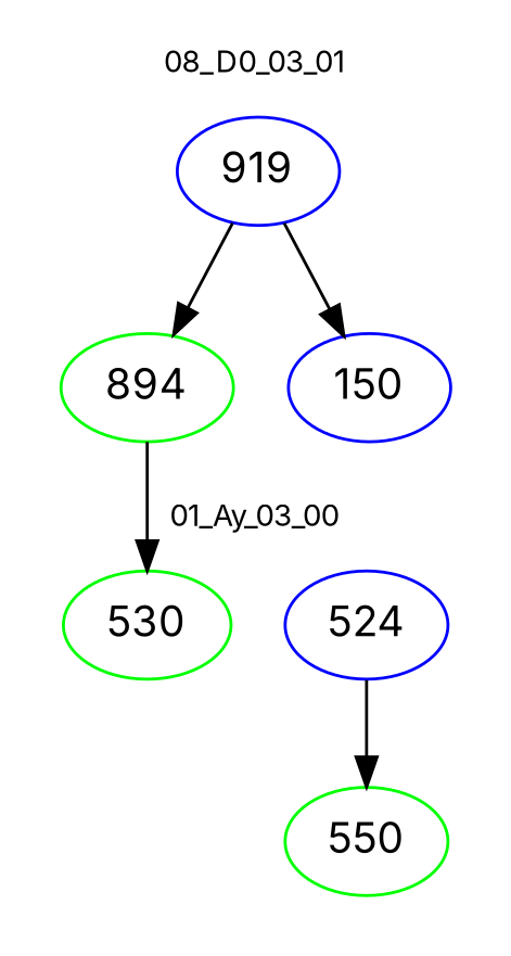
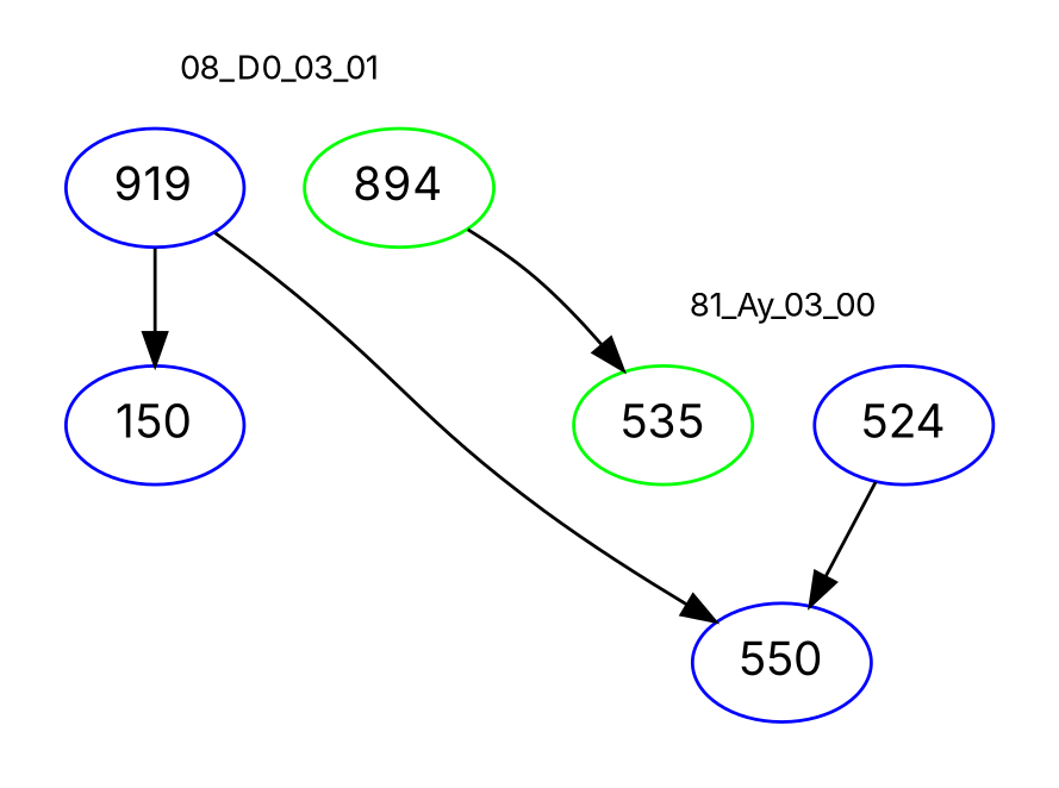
  digraph {
    fontname=Inter
    node [color=blue fontname=Inter]
    edge [color=black fontname=Inter]
    n1 [label=524]
-   n2 [color=green label=550]
-   n3 [color=green label=530]
+   n2 [label=550]
+   n3 [color=green label=535]
    n4 [label=919]
    n5 [color=green label=894]
    n6 [label=150]
    subgraph cluster_1 {
      color=white
      fontsize=10
-     label="01_Ay_03_00"
+     label="81_Ay_03_00"
      n1
      n2
      n3
    }
    subgraph cluster_2 {
      color=white
      fontsize=10
      label="08_D0_03_01"
      n4
      n5
      n6
    }
    n1 -> n2
-   n4 -> n5
+   n4 -> n2
    n4 -> n6
    n5 -> n3
  }
